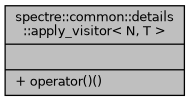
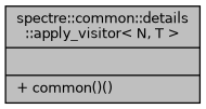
  digraph {
-   n1 [color=black fillcolor=grey75 fontcolor=black fontname=Helvetica fontsize=10 height=0.2 label="{spectre::common::details\l::apply_visitor\< N, T \>\n||+ operator()()\l}" shape=record style=filled width=0.4]
+   n1 [color=black fillcolor=grey75 fontcolor=black fontname=Helvetica fontsize=10 height=0.2 label="{spectre::common::details\l::apply_visitor\< N, T \>\n||+ common()()\l}" shape=record style=filled width=0.4]
  }
